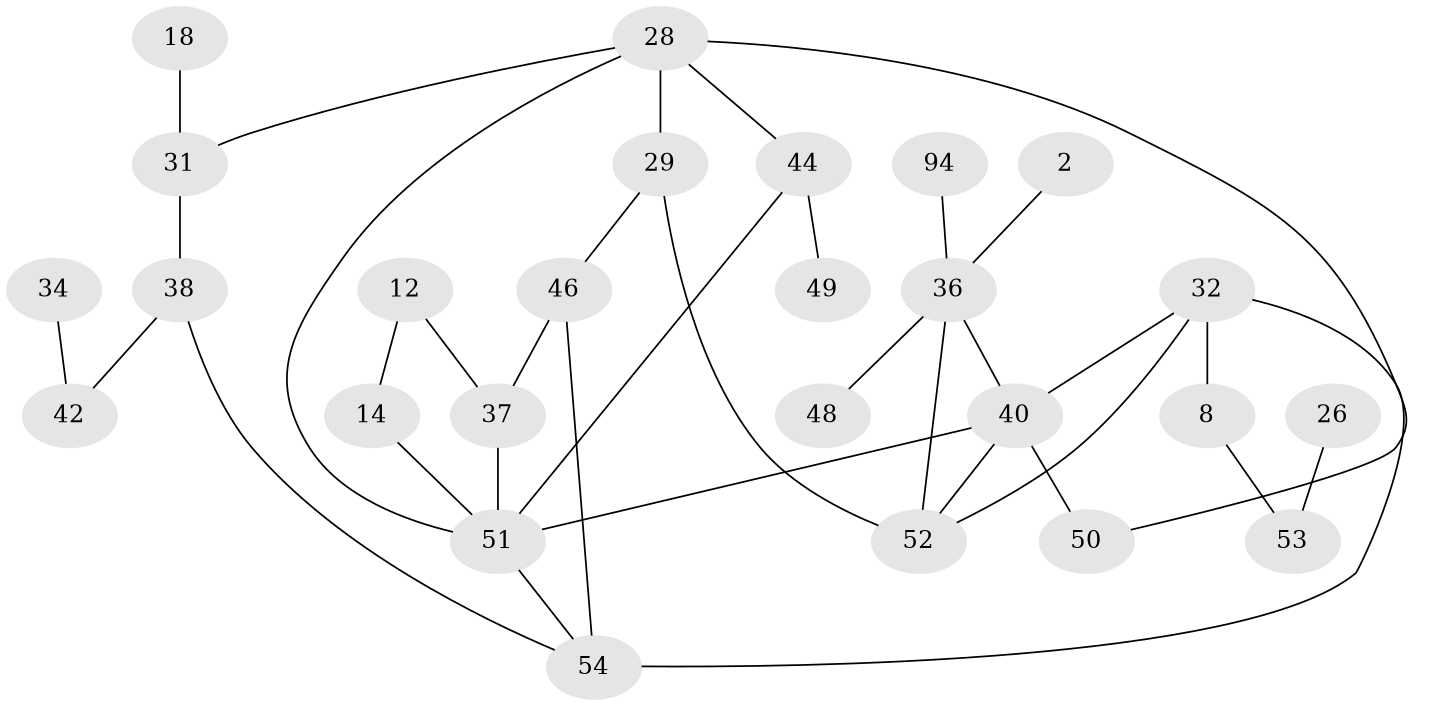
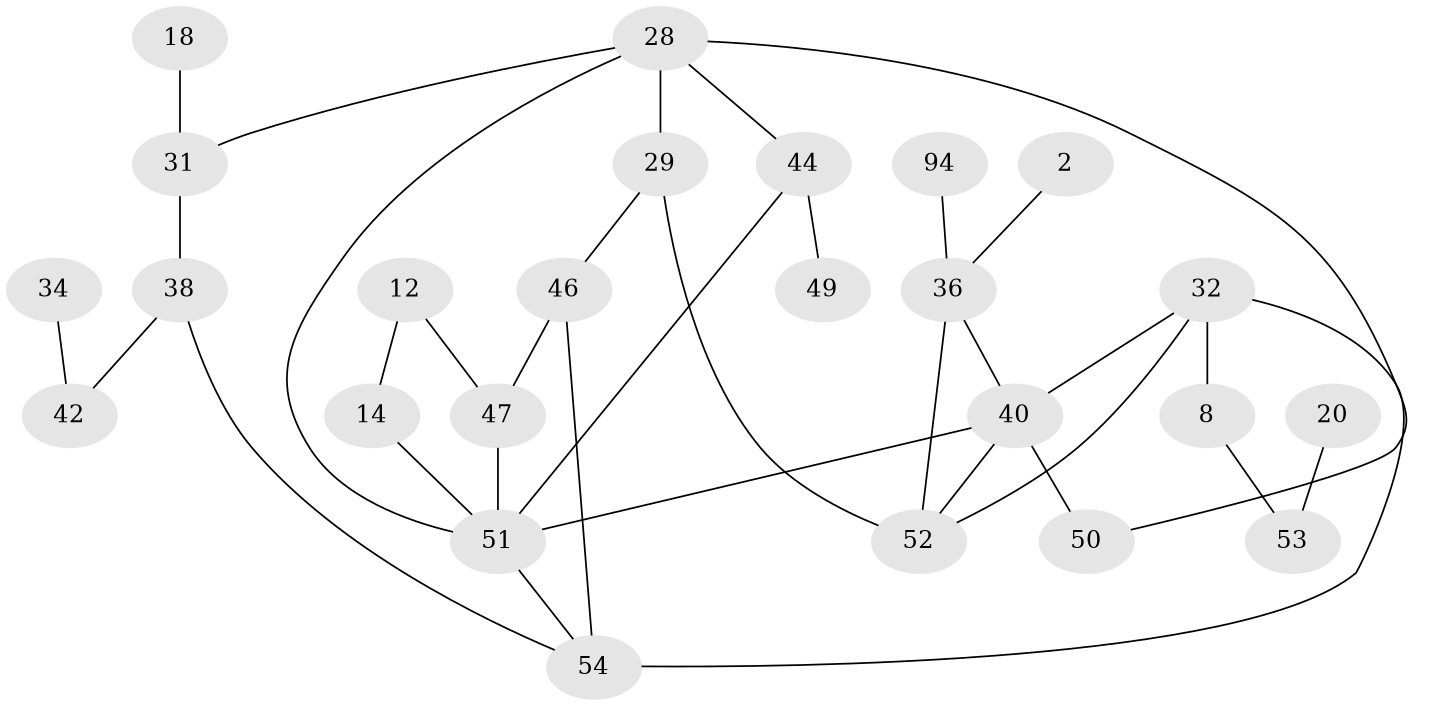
  graph {
    node [color=gray90 style=filled]
    edge [weight=1.0]
    2
    36
    40
    52
-   48
    8
    53
    12
    14
-   47 [label=37]
+   47
    51
    54
    18
    31
    38
-   20 [label=26]
+   20
    n17 [label=94]
    50
    28
    29
    44
    46
    49
    42
    32
    34
    2 -- 36
    36 -- 40
    36 -- 52
-   36 -- 48
    40 -- 52
    40 -- 51 [weight=2.0]
    40 -- 50
    8 -- 53
    12 -- 14
    12 -- 47
    14 -- 51
    47 -- 51
    51 -- 54
    18 -- 31
    31 -- 38
    38 -- 54
    38 -- 42
    20 -- 53
    n17 -- 36
    28 -- 51
    28 -- 31
    28 -- 50
    28 -- 29
    28 -- 44
    29 -- 52 [weight=2.0]
    29 -- 46
    44 -- 51
    44 -- 49 [weight=2.0]
    46 -- 47
    46 -- 54
    32 -- 40
    32 -- 52
    32 -- 8 [weight=2.0]
    32 -- 54 [weight=2.0]
    34 -- 42
  }
